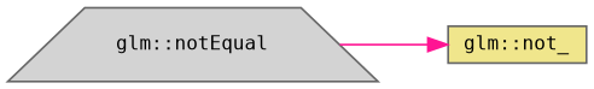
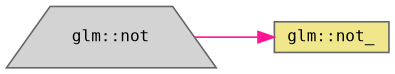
  digraph {
    rankdir=RL
    node [fontname=Terminal fontsize=10 style=filled]
    n1 [color=gray40 fillcolor=khaki fontcolor=black height=0.2 label="glm::not_" shape=box width=0.4]
-   n2 [color=grey40 fillcolor=lightgrey height=0.2 label="glm::notEqual" shape=trapezium width=0.4]
+   n2 [color=grey40 fillcolor=lightgrey height=0.2 label="glm::not" shape=trapezium width=0.4]
    n1 -> n2 [color=deeppink dir=back fontname=Terminal fontsize=10 labelfontname=Helvetica labelfontsize=10 style=solid]
  }
